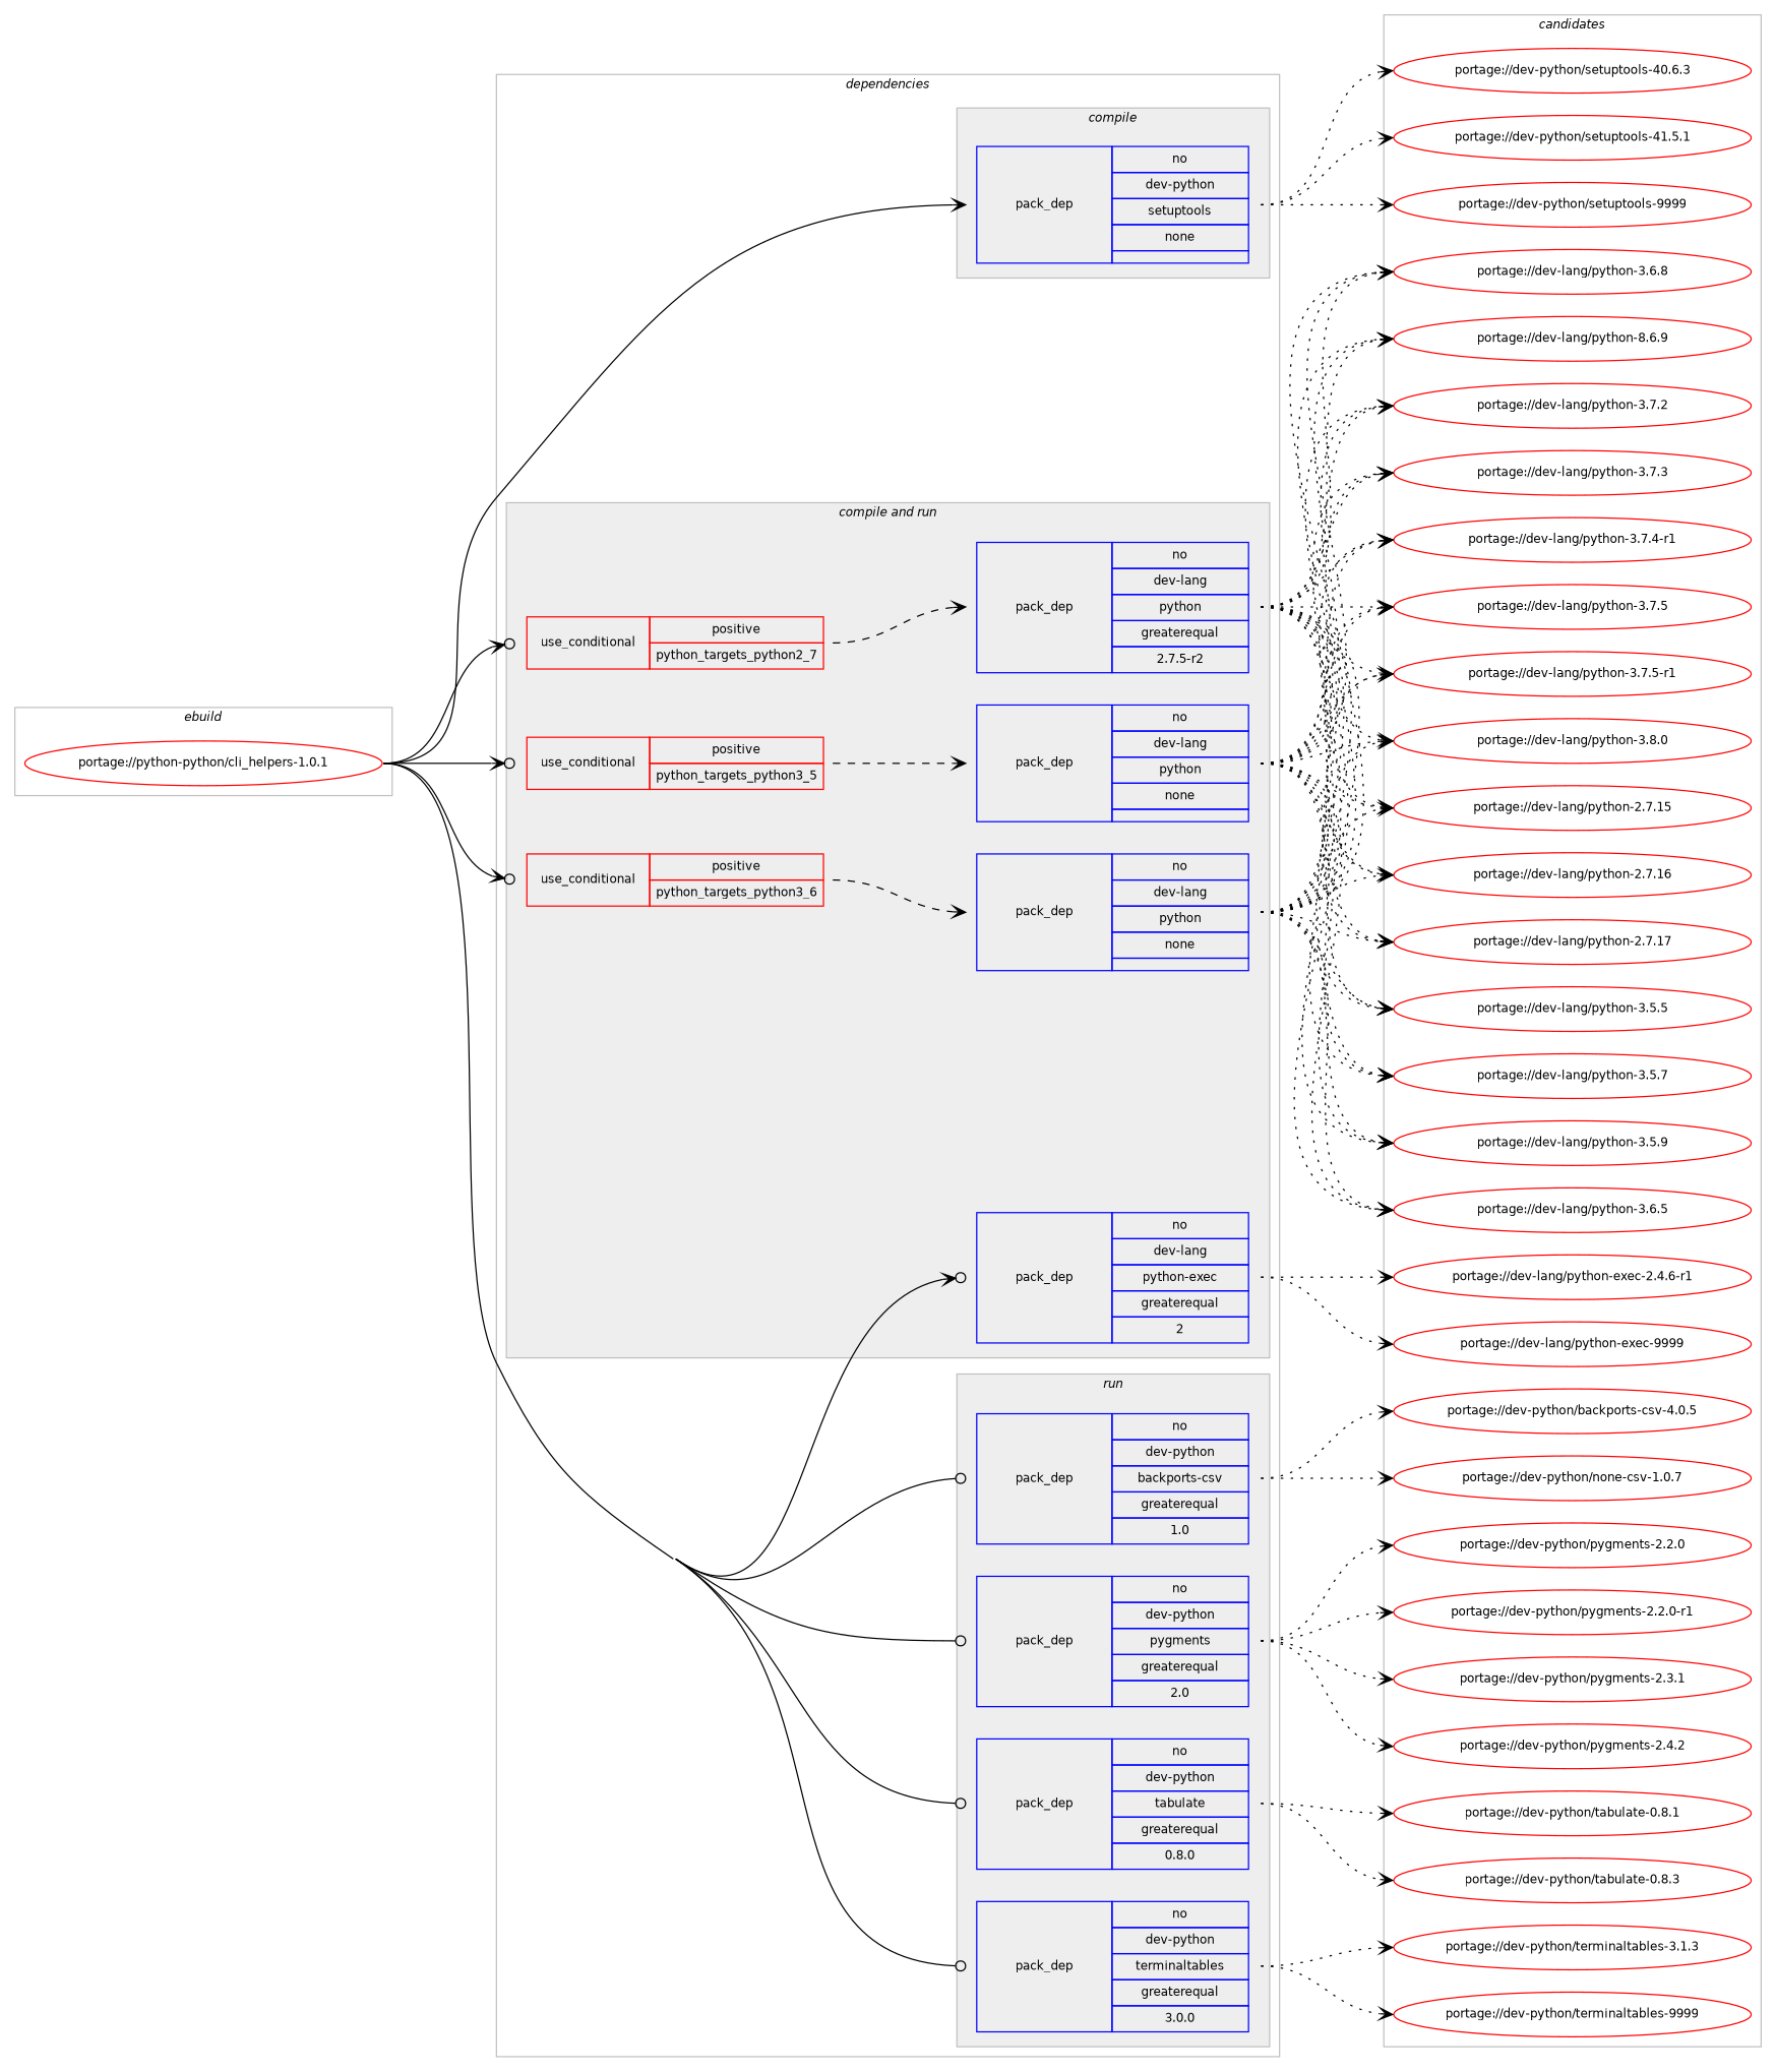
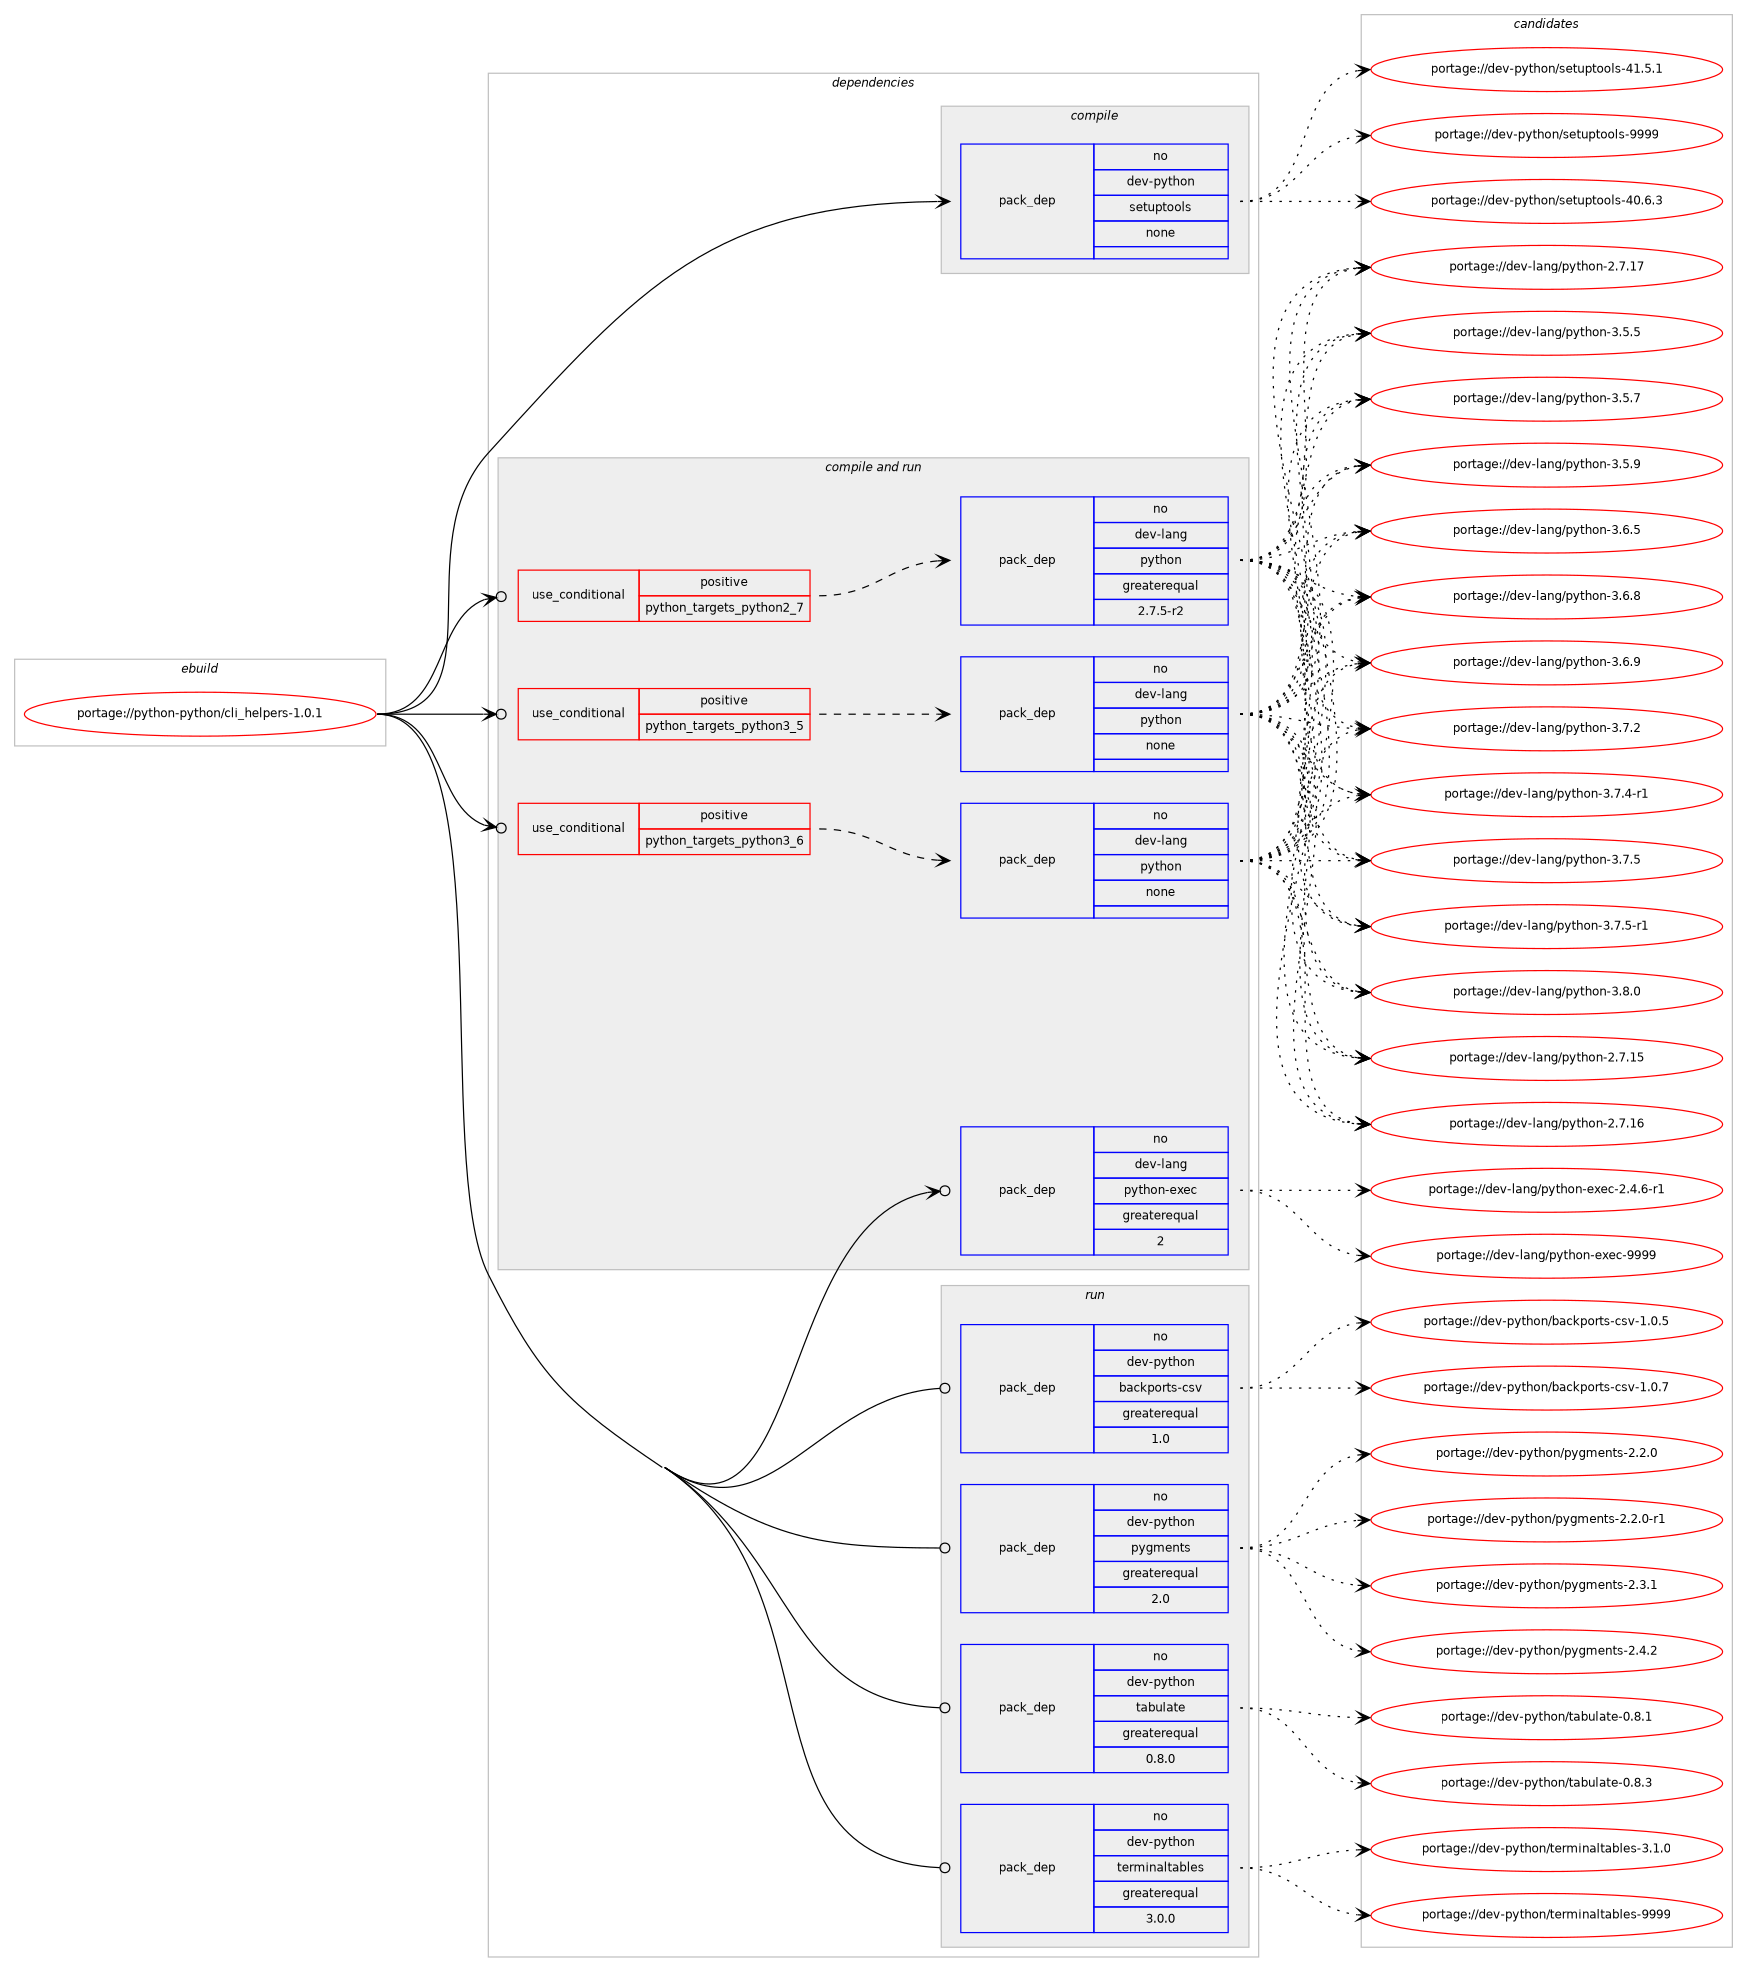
  digraph {
    compound=true
    concentrate=true
    fontname=Helvetica
    fontsize=10
    newrank=true
    rankdir=LR
    ranksep=1.5
    node [color=red fontname=Helvetica fontsize=10]
    edge [arrowhead=vee headport=w style=dotted tailport=e weight=100]
    n1 [label="portage://python-python/cli_helpers-1.0.1" width=4]
    n2 [color=blue label=<<TABLE BORDER="0" CELLBORDER="1" CELLSPACING="0" CELLPADDING="4" WIDTH="220"><TR><TD ROWSPAN="6" CELLPADDING="30">pack_dep</TD></TR><TR><TD WIDTH="110">no</TD></TR><TR><TD>dev-python</TD></TR><TR><TD>setuptools</TD></TR><TR><TD>none</TD></TR><TR><TD></TD></TR></TABLE>> shape=none]
    n3 [color=blue label=<<TABLE BORDER="0" CELLBORDER="1" CELLSPACING="0" CELLPADDING="4" WIDTH="220"><TR><TD ROWSPAN="6" CELLPADDING="30">pack_dep</TD></TR><TR><TD WIDTH="110">no</TD></TR><TR><TD>dev-lang</TD></TR><TR><TD>python</TD></TR><TR><TD>greaterequal</TD></TR><TR><TD>2.7.5-r2</TD></TR></TABLE>> shape=none]
    n4 [label=<<TABLE BORDER="0" CELLBORDER="1" CELLSPACING="0" CELLPADDING="4"><TR><TD ROWSPAN="3" CELLPADDING="10">use_conditional</TD></TR><TR><TD>positive</TD></TR><TR><TD>python_targets_python2_7</TD></TR></TABLE>> shape=none]
    n5 [color=blue label=<<TABLE BORDER="0" CELLBORDER="1" CELLSPACING="0" CELLPADDING="4" WIDTH="220"><TR><TD ROWSPAN="6" CELLPADDING="30">pack_dep</TD></TR><TR><TD WIDTH="110">no</TD></TR><TR><TD>dev-lang</TD></TR><TR><TD>python</TD></TR><TR><TD>none</TD></TR><TR><TD></TD></TR></TABLE>> shape=none]
    n6 [label=<<TABLE BORDER="0" CELLBORDER="1" CELLSPACING="0" CELLPADDING="4"><TR><TD ROWSPAN="3" CELLPADDING="10">use_conditional</TD></TR><TR><TD>positive</TD></TR><TR><TD>python_targets_python3_5</TD></TR></TABLE>> shape=none]
    n7 [color=blue label=<<TABLE BORDER="0" CELLBORDER="1" CELLSPACING="0" CELLPADDING="4" WIDTH="220"><TR><TD ROWSPAN="6" CELLPADDING="30">pack_dep</TD></TR><TR><TD WIDTH="110">no</TD></TR><TR><TD>dev-lang</TD></TR><TR><TD>python</TD></TR><TR><TD>none</TD></TR><TR><TD></TD></TR></TABLE>> shape=none]
    n8 [label=<<TABLE BORDER="0" CELLBORDER="1" CELLSPACING="0" CELLPADDING="4"><TR><TD ROWSPAN="3" CELLPADDING="10">use_conditional</TD></TR><TR><TD>positive</TD></TR><TR><TD>python_targets_python3_6</TD></TR></TABLE>> shape=none]
    n9 [color=blue label=<<TABLE BORDER="0" CELLBORDER="1" CELLSPACING="0" CELLPADDING="4" WIDTH="220"><TR><TD ROWSPAN="6" CELLPADDING="30">pack_dep</TD></TR><TR><TD WIDTH="110">no</TD></TR><TR><TD>dev-lang</TD></TR><TR><TD>python-exec</TD></TR><TR><TD>greaterequal</TD></TR><TR><TD>2</TD></TR></TABLE>> shape=none]
    n10 [color=blue label=<<TABLE BORDER="0" CELLBORDER="1" CELLSPACING="0" CELLPADDING="4" WIDTH="220"><TR><TD ROWSPAN="6" CELLPADDING="30">pack_dep</TD></TR><TR><TD WIDTH="110">no</TD></TR><TR><TD>dev-python</TD></TR><TR><TD>backports-csv</TD></TR><TR><TD>greaterequal</TD></TR><TR><TD>1.0</TD></TR></TABLE>> shape=none]
    n11 [color=blue label=<<TABLE BORDER="0" CELLBORDER="1" CELLSPACING="0" CELLPADDING="4" WIDTH="220"><TR><TD ROWSPAN="6" CELLPADDING="30">pack_dep</TD></TR><TR><TD WIDTH="110">no</TD></TR><TR><TD>dev-python</TD></TR><TR><TD>pygments</TD></TR><TR><TD>greaterequal</TD></TR><TR><TD>2.0</TD></TR></TABLE>> shape=none]
    n12 [color=blue label=<<TABLE BORDER="0" CELLBORDER="1" CELLSPACING="0" CELLPADDING="4" WIDTH="220"><TR><TD ROWSPAN="6" CELLPADDING="30">pack_dep</TD></TR><TR><TD WIDTH="110">no</TD></TR><TR><TD>dev-python</TD></TR><TR><TD>tabulate</TD></TR><TR><TD>greaterequal</TD></TR><TR><TD>0.8.0</TD></TR></TABLE>> shape=none]
    n13 [color=blue label=<<TABLE BORDER="0" CELLBORDER="1" CELLSPACING="0" CELLPADDING="4" WIDTH="220"><TR><TD ROWSPAN="6" CELLPADDING="30">pack_dep</TD></TR><TR><TD WIDTH="110">no</TD></TR><TR><TD>dev-python</TD></TR><TR><TD>terminaltables</TD></TR><TR><TD>greaterequal</TD></TR><TR><TD>3.0.0</TD></TR></TABLE>> shape=none]
    n14 [label="portage://dev-python/setuptools-40.6.3" width=4]
    n15 [label="portage://dev-python/setuptools-41.5.1" width=4]
    n16 [label="portage://dev-python/setuptools-9999" width=4]
    n17 [label="portage://dev-lang/python-2.7.15" width=4]
    n18 [label="portage://dev-lang/python-2.7.16" width=4]
    n19 [label="portage://dev-lang/python-2.7.17" width=4]
    n20 [label="portage://dev-lang/python-3.5.5" width=4]
    n21 [label="portage://dev-lang/python-3.5.7" width=4]
    n22 [label="portage://dev-lang/python-3.5.9" width=4]
    n23 [label="portage://dev-lang/python-3.6.5" width=4]
    n24 [label="portage://dev-lang/python-3.6.8" width=4]
-   n25 [label="portage://dev-lang/python-8.6.9" width=4]
+   n25 [label="portage://dev-lang/python-3.6.9" width=4]
    n26 [label="portage://dev-lang/python-3.7.2" width=4]
-   n27 [label="portage://dev-lang/python-3.7.3" width=4]
    n28 [label="portage://dev-lang/python-3.7.4-r1" width=4]
    n29 [label="portage://dev-lang/python-3.7.5" width=4]
    n30 [label="portage://dev-lang/python-3.7.5-r1" width=4]
    n31 [label="portage://dev-lang/python-3.8.0" width=4]
    n32 [label="portage://dev-lang/python-exec-2.4.6-r1" width=4]
    n33 [label="portage://dev-lang/python-exec-9999" width=4]
-   n34 [label="portage://dev-python/backports-csv-4.0.5" width=4]
-   n35 [label="portage://dev-python/none-csv-1.0.7" width=4]
+   n34 [label="portage://dev-python/backports-csv-1.0.5" width=4]
+   n35 [label="portage://dev-python/backports-csv-1.0.7" width=4]
    n36 [label="portage://dev-python/pygments-2.2.0" width=4]
    n37 [label="portage://dev-python/pygments-2.2.0-r1" width=4]
    n38 [label="portage://dev-python/pygments-2.3.1" width=4]
    n39 [label="portage://dev-python/pygments-2.4.2" width=4]
    n40 [label="portage://dev-python/tabulate-0.8.1" width=4]
    n41 [label="portage://dev-python/tabulate-0.8.3" width=4]
-   n42 [label="portage://dev-python/terminaltables-3.1.3" width=4]
+   n42 [label="portage://dev-python/terminaltables-3.1.0" width=4]
    n43 [label="portage://dev-python/terminaltables-9999" width=4]
    subgraph cluster_1 {
      color=gray
      label=<<i>ebuild</i>>
      rank=same
      n1
    }
    subgraph cluster_2 {
      color=gray
      label=<<i>dependencies</i>>
      subgraph cluster_3 {
        color=gray
        fillcolor="#eeeeee"
        label=<<i>compile</i>>
        style=filled
        subgraph sub_4 {
          color=gray
          fillcolor="#eeeeee"
          label=<<i>compile</i>>
          style=filled
          n2
        }
      }
      subgraph cluster_5 {
        color=gray
        fillcolor="#eeeeee"
        label=<<i>compile and run</i>>
        style=filled
        subgraph sub_6 {
          color=gray
          fillcolor="#eeeeee"
          label=<<i>compile and run</i>>
          style=filled
          n4
          subgraph sub_7 {
            color=gray
            fillcolor="#eeeeee"
            label=<<i>compile and run</i>>
            style=filled
            n3
          }
        }
        subgraph sub_8 {
          color=gray
          fillcolor="#eeeeee"
          label=<<i>compile and run</i>>
          style=filled
          n6
          subgraph sub_9 {
            color=gray
            fillcolor="#eeeeee"
            label=<<i>compile and run</i>>
            style=filled
            n5
          }
        }
        subgraph sub_10 {
          color=gray
          fillcolor="#eeeeee"
          label=<<i>compile and run</i>>
          style=filled
          n8
          subgraph sub_11 {
            color=gray
            fillcolor="#eeeeee"
            label=<<i>compile and run</i>>
            style=filled
            n7
          }
        }
        subgraph sub_12 {
          color=gray
          fillcolor="#eeeeee"
          label=<<i>compile and run</i>>
          style=filled
          n9
        }
      }
      subgraph cluster_13 {
        color=gray
        fillcolor="#eeeeee"
        label=<<i>run</i>>
        style=filled
        subgraph sub_14 {
          color=gray
          fillcolor="#eeeeee"
          label=<<i>run</i>>
          style=filled
          n10
        }
        subgraph sub_15 {
          color=gray
          fillcolor="#eeeeee"
          label=<<i>run</i>>
          style=filled
          n11
        }
        subgraph sub_16 {
          color=gray
          fillcolor="#eeeeee"
          label=<<i>run</i>>
          style=filled
          n12
        }
        subgraph sub_17 {
          color=gray
          fillcolor="#eeeeee"
          label=<<i>run</i>>
          style=filled
          n13
        }
      }
    }
    subgraph cluster_18 {
      color=gray
      label=<<i>candidates</i>>
      rank=same
      subgraph sub_19 {
        color=black
        label=<<i>candidates</i>>
        nodesep=1
        rank=same
        n14
        n15
        n16
      }
      subgraph sub_20 {
        color=black
        label=<<i>candidates</i>>
        nodesep=1
        rank=same
        n17
        n18
        n19
        n20
        n21
        n22
        n23
        n24
        n25
        n26
-       n27
        n28
        n29
        n30
        n31
      }
      subgraph sub_21 {
        color=black
        label=<<i>candidates</i>>
        nodesep=1
        rank=same
        n17
        n18
        n19
        n20
        n21
        n22
        n23
        n24
        n25
        n26
-       n27
        n28
        n29
        n30
        n31
      }
      subgraph sub_22 {
        color=black
        label=<<i>candidates</i>>
        nodesep=1
        rank=same
        n17
        n18
        n19
        n20
        n21
        n22
        n23
        n24
        n25
        n26
-       n27
        n28
        n29
        n30
        n31
      }
      subgraph sub_23 {
        color=black
        label=<<i>candidates</i>>
        nodesep=1
        rank=same
        n32
        n33
      }
      subgraph sub_24 {
        color=black
        label=<<i>candidates</i>>
        nodesep=1
        rank=same
        n34
        n35
      }
      subgraph sub_25 {
        color=black
        label=<<i>candidates</i>>
        nodesep=1
        rank=same
        n36
        n37
        n38
        n39
      }
      subgraph sub_26 {
        color=black
        label=<<i>candidates</i>>
        nodesep=1
        rank=same
        n40
        n41
      }
      subgraph sub_27 {
        color=black
        label=<<i>candidates</i>>
        nodesep=1
        rank=same
        n42
        n43
      }
    }
    n1 -> n2 [style=solid weight=20]
    n1 -> n4 [arrowhead=odotvee style=solid weight=20]
    n1 -> n6 [arrowhead=odotvee style=solid weight=20]
    n1 -> n8 [arrowhead=odotvee style=solid weight=20]
    n1 -> n9 [arrowhead=odotvee style=solid weight=20]
    n1 -> n10 [arrowhead=odot style=solid weight=20]
    n1 -> n11 [arrowhead=odot style=solid weight=20]
    n1 -> n12 [arrowhead=odot style=solid weight=20]
    n1 -> n13 [arrowhead=odot style=solid weight=20]
    n2 -> n14
    n2 -> n15
    n2 -> n16
    n3 -> n17
    n3 -> n18
    n3 -> n19
    n3 -> n20
    n3 -> n21
    n3 -> n22
    n3 -> n23
    n3 -> n24
    n3 -> n25
    n3 -> n26
-   n3 -> n27
    n3 -> n28
    n3 -> n29
    n3 -> n30
    n3 -> n31
    n4 -> n3 [style=dashed weight=20]
    n5 -> n17
    n5 -> n18
    n5 -> n19
    n5 -> n20
    n5 -> n21
    n5 -> n22
    n5 -> n23
    n5 -> n24
    n5 -> n25
    n5 -> n26
-   n5 -> n27
    n5 -> n28
    n5 -> n29
    n5 -> n30
    n5 -> n31
    n6 -> n5 [style=dashed weight=20]
    n7 -> n17
    n7 -> n18
    n7 -> n19
    n7 -> n20
    n7 -> n21
    n7 -> n22
    n7 -> n23
    n7 -> n24
    n7 -> n25
    n7 -> n26
-   n7 -> n27
    n7 -> n28
    n7 -> n29
    n7 -> n30
    n7 -> n31
    n8 -> n7 [style=dashed weight=20]
    n9 -> n32
    n9 -> n33
    n10 -> n34
    n10 -> n35
    n11 -> n36
    n11 -> n37
    n11 -> n38
    n11 -> n39
    n12 -> n40
    n12 -> n41
    n13 -> n42
    n13 -> n43
  }
